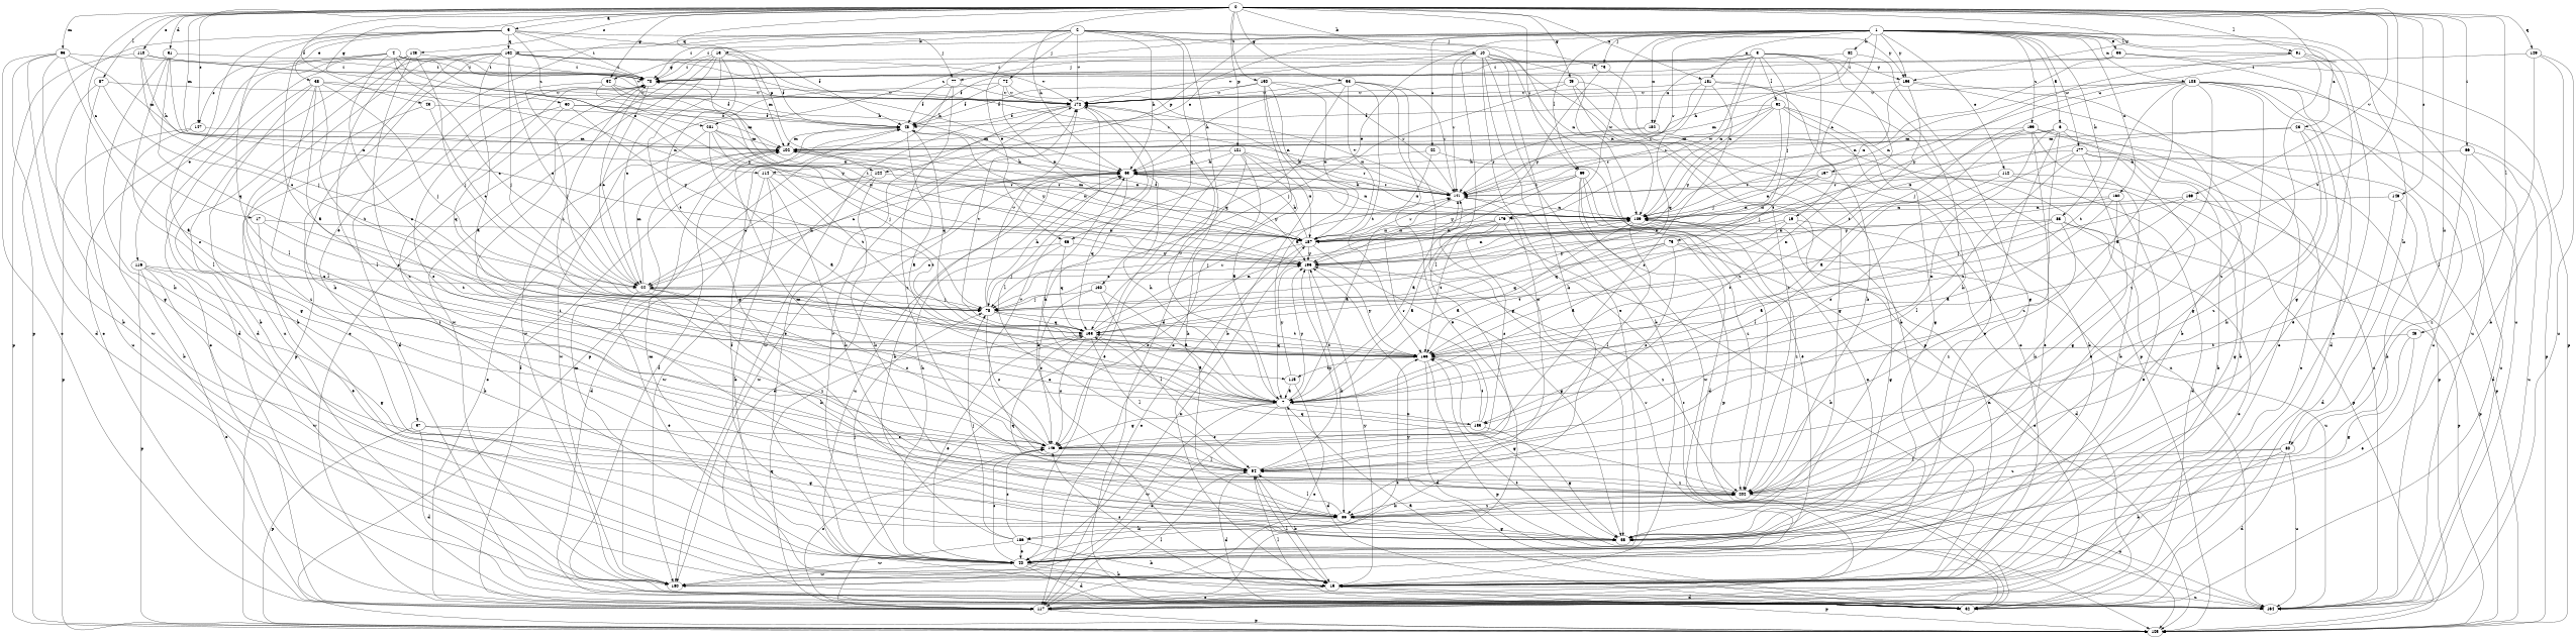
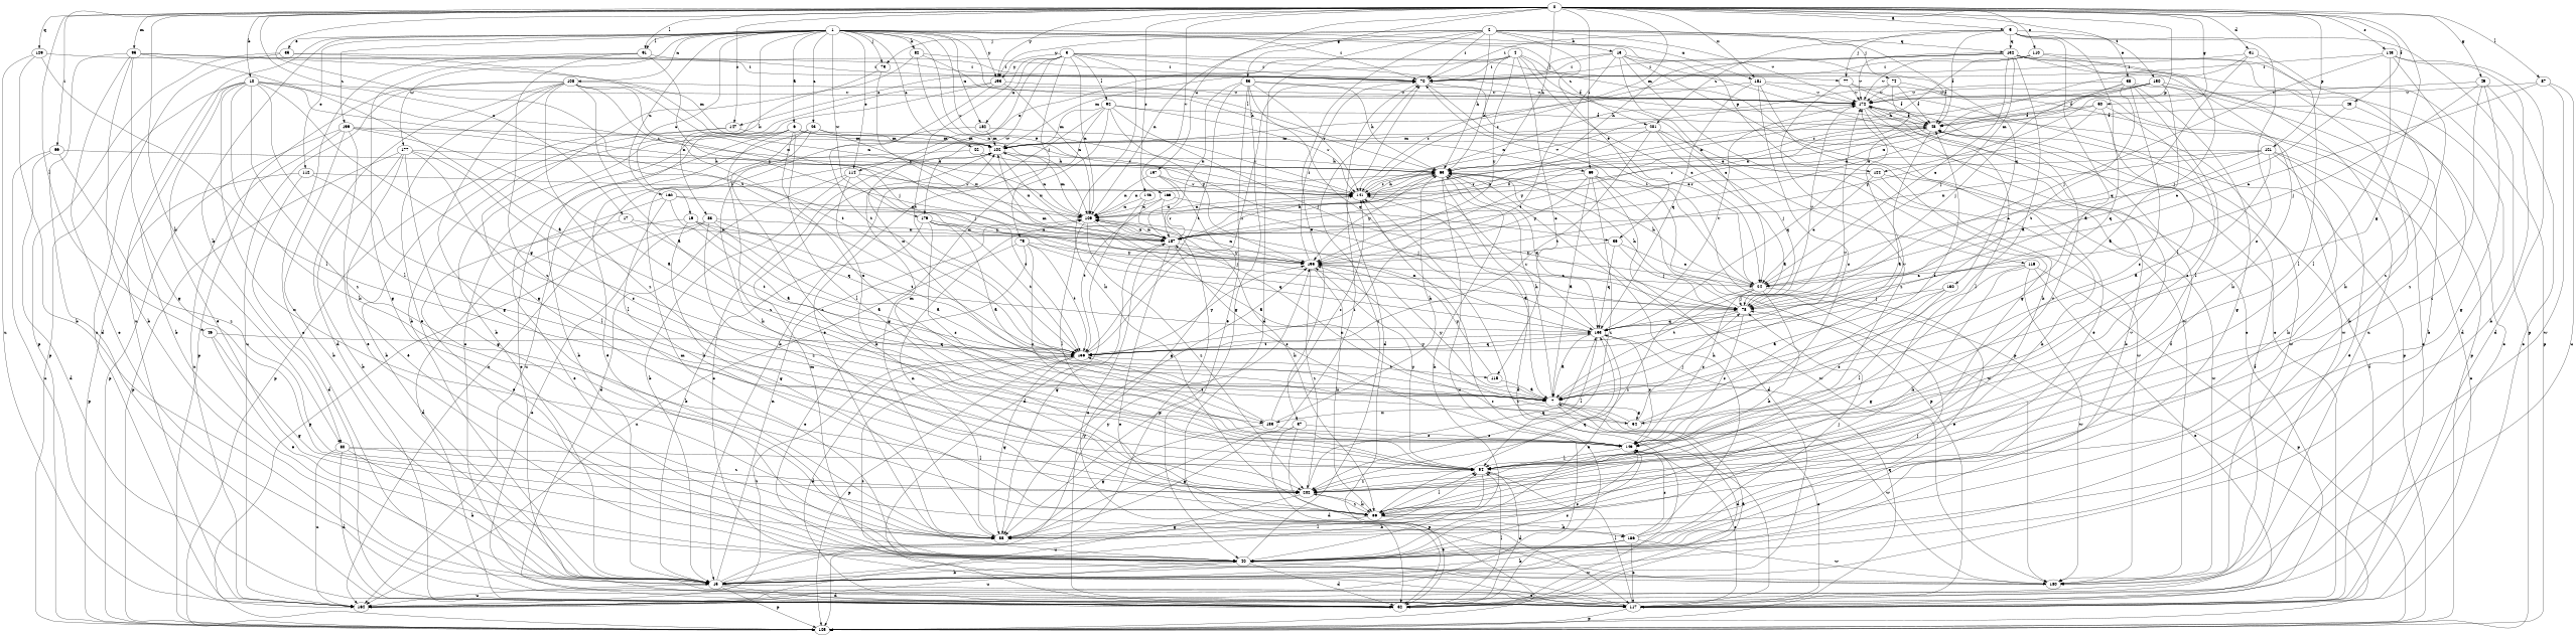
  strict digraph {
    0
    5
    10
    17
    31
    43
    46
    49
    50
    53
    54
    63
    66
    69
    80
    87
    91
    95
    102
    110
    121
    124
    129
    143
    146
    147
    150
    156
    157
    169
    181
    193
    70
    201
    132
    48
    77
    7
    38
    94
    125
    149
    141
    109
    172
    86
    15
    202
    40
    186
    187
    133
    24
    55
    117
    78
    195
    164
    32
    180
    115
    1
    6
    19
    22
    23
    35
    36
    73
    82
    83
    108
    112
    114
    160
    177
    179
    182
    199
    183
    92
    2
    13
    37
    74
    130
    3
    75
    4
    116
    0 -> 5 [label=a]
    0 -> 10 [label=b]
    0 -> 17 [label=c]
    0 -> 31 [label=d]
    0 -> 43 [label=f]
    0 -> 46 [label=l]
    0 -> 49 [label=g]
    0 -> 50 [label=g]
    0 -> 53 [label=g]
    0 -> 54 [label=g]
    0 -> 63 [label=h]
    0 -> 66 [label=i]
    0 -> 69 [label=i]
    0 -> 80 [label=k]
    0 -> 87 [label=l]
    0 -> 91 [label=l]
    0 -> 95 [label=m]
    0 -> 102 [label=m]
    0 -> 110 [label=o]
    0 -> 121 [label=p]
    0 -> 124 [label=p]
    0 -> 129 [label=q]
    0 -> 143 [label=s]
    0 -> 146 [label=s]
    0 -> 147 [label=s]
    0 -> 150 [label=t]
    0 -> 156 [label=t]
    0 -> 157 [label=u]
    0 -> 169 [label=v]
    0 -> 181 [label=x]
    0 -> 193 [label=y]
    5 -> 70 [label=i]
    5 -> 201 [label=z]
    5 -> 132 [label=q]
    5 -> 48 [label=f]
    5 -> 77 [label=j]
    5 -> 7 [label=a]
    5 -> 38 [label=e]
    5 -> 94 [label=l]
    5 -> 125 [label=p]
    5 -> 149 [label=s]
    10 -> 54 [label=g]
    10 -> 94 [label=l]
    10 -> 125 [label=p]
    10 -> 141 [label=r]
    10 -> 109 [label=n]
    10 -> 172 [label=v]
    10 -> 86 [label=k]
    10 -> 15 [label=b]
    10 -> 202 [label=z]
    10 -> 40 [label=e]
    10 -> 186 [label=x]
    17 -> 156 [label=t]
    17 -> 40 [label=e]
    17 -> 187 [label=x]
    31 -> 70 [label=i]
    31 -> 94 [label=l]
    31 -> 86 [label=k]
    31 -> 187 [label=x]
    31 -> 133 [label=q]
    43 -> 48 [label=f]
    43 -> 202 [label=z]
    43 -> 24 [label=c]
-   46 -> 156 [label=t]
+   46 -> 156 [label=q]
    46 -> 40 [label=e]
    46 -> 55 [label=g]
    49 -> 172 [label=v]
    49 -> 202 [label=z]
    49 -> 55 [label=g]
    49 -> 117 [label=o]
    49 -> 78 [label=j]
    50 -> 102 [label=m]
    50 -> 48 [label=f]
    50 -> 149 [label=s]
    50 -> 133 [label=q]
    50 -> 195 [label=y]
    53 -> 63 [label=h]
    53 -> 156 [label=t]
    53 -> 141 [label=r]
    53 -> 172 [label=v]
    53 -> 40 [label=e]
    53 -> 187 [label=x]
    53 -> 133 [label=q]
    53 -> 55 [label=g]
    54 -> 48 [label=f]
    54 -> 172 [label=v]
    54 -> 187 [label=x]
    54 -> 78 [label=j]
    54 -> 195 [label=y]
    63 -> 141 [label=r]
    63 -> 109 [label=n]
    63 -> 133 [label=q]
    63 -> 195 [label=y]
    63 -> 164 [label=u]
    63 -> 32 [label=d]
    63 -> 180 [label=w]
    66 -> 63 [label=h]
    66 -> 202 [label=z]
    66 -> 164 [label=u]
    66 -> 32 [label=d]
    69 -> 7 [label=a]
    69 -> 125 [label=p]
    69 -> 141 [label=r]
    69 -> 202 [label=z]
    69 -> 195 [label=y]
    69 -> 32 [label=d]
    69 -> 180 [label=w]
    80 -> 94 [label=l]
    80 -> 15 [label=b]
    80 -> 202 [label=z]
    80 -> 164 [label=u]
    80 -> 32 [label=d]
    87 -> 172 [label=v]
    87 -> 24 [label=c]
    87 -> 164 [label=u]
    87 -> 180 [label=w]
    91 -> 70 [label=i]
    91 -> 202 [label=z]
    91 -> 55 [label=g]
    91 -> 117 [label=o]
    91 -> 195 [label=y]
    95 -> 102 [label=m]
    95 -> 70 [label=i]
    95 -> 7 [label=a]
    95 -> 15 [label=b]
    95 -> 55 [label=g]
    95 -> 117 [label=o]
    95 -> 32 [label=d]
    102 -> 63 [label=h]
    102 -> 109 [label=n]
    102 -> 187 [label=x]
    102 -> 117 [label=o]
    110 -> 63 [label=h]
    110 -> 70 [label=i]
    110 -> 125 [label=p]
    110 -> 172 [label=v]
    110 -> 78 [label=j]
    121 -> 63 [label=h]
    121 -> 7 [label=a]
    121 -> 141 [label=r]
    121 -> 86 [label=k]
    121 -> 40 [label=e]
    121 -> 187 [label=x]
    121 -> 24 [label=c]
    121 -> 117 [label=o]
    124 -> 141 [label=r]
    124 -> 86 [label=k]
    124 -> 24 [label=c]
    124 -> 180 [label=w]
    129 -> 70 [label=i]
    129 -> 94 [label=l]
    129 -> 15 [label=b]
    129 -> 164 [label=u]
    143 -> 70 [label=i]
    143 -> 94 [label=l]
    143 -> 15 [label=b]
    143 -> 202 [label=z]
    143 -> 78 [label=j]
    143 -> 32 [label=d]
    146 -> 109 [label=n]
    146 -> 86 [label=k]
    146 -> 32 [label=d]
    147 -> 102 [label=m]
    147 -> 125 [label=p]
    147 -> 15 [label=b]
    150 -> 48 [label=f]
    150 -> 7 [label=a]
    150 -> 141 [label=r]
    150 -> 172 [label=v]
    150 -> 15 [label=b]
    150 -> 187 [label=x]
    150 -> 117 [label=o]
    156 -> 70 [label=i]
    156 -> 125 [label=p]
    156 -> 133 [label=q]
    156 -> 55 [label=g]
    156 -> 195 [label=y]
    156 -> 32 [label=d]
    156 -> 115 [label=t]
    157 -> 141 [label=r]
    157 -> 109 [label=n]
    157 -> 187 [label=x]
    157 -> 55 [label=g]
    169 -> 156 [label=t]
    169 -> 125 [label=p]
    169 -> 109 [label=n]
    169 -> 78 [label=j]
    181 -> 125 [label=p]
    181 -> 149 [label=s]
    181 -> 141 [label=r]
    181 -> 172 [label=v]
    181 -> 86 [label=k]
    181 -> 133 [label=q]
    193 -> 156 [label=t]
    193 -> 109 [label=n]
    193 -> 172 [label=v]
    193 -> 15 [label=b]
    193 -> 117 [label=o]
    70 -> 125 [label=p]
    70 -> 172 [label=v]
    70 -> 24 [label=c]
    70 -> 32 [label=d]
    201 -> 102 [label=m]
    201 -> 156 [label=t]
    201 -> 7 [label=a]
    201 -> 187 [label=x]
    201 -> 78 [label=j]
    201 -> 180 [label=w]
    132 -> 63 [label=h]
    132 -> 70 [label=i]
    132 -> 7 [label=a]
    132 -> 141 [label=r]
    132 -> 172 [label=v]
    132 -> 86 [label=k]
    132 -> 15 [label=b]
    132 -> 24 [label=c]
    132 -> 78 [label=j]
    132 -> 164 [label=u]
    132 -> 32 [label=d]
    48 -> 102 [label=m]
    48 -> 7 [label=a]
    48 -> 133 [label=q]
    48 -> 195 [label=y]
    77 -> 48 [label=f]
    77 -> 125 [label=p]
    77 -> 172 [label=v]
    77 -> 202 [label=z]
-   7 -> 149 [label=g]
+   7 -> 54 [label=g]
    7 -> 63 [label=h]
    7 -> 172 [label=v]
    7 -> 117 [label=o]
    7 -> 195 [label=y]
    7 -> 32 [label=d]
    7 -> 180 [label=w]
    7 -> 183 [label=x]
    38 -> 156 [label=t]
    38 -> 94 [label=l]
    38 -> 149 [label=s]
    38 -> 109 [label=n]
    38 -> 172 [label=v]
    38 -> 55 [label=g]
    38 -> 117 [label=o]
    38 -> 78 [label=j]
    94 -> 15 [label=b]
    94 -> 202 [label=z]
    94 -> 195 [label=y]
    94 -> 32 [label=d]
    149 -> 102 [label=m]
    149 -> 94 [label=l]
    141 -> 63 [label=h]
    141 -> 7 [label=a]
    141 -> 109 [label=n]
    141 -> 172 [label=v]
    109 -> 102 [label=m]
    109 -> 7 [label=a]
    109 -> 94 [label=l]
    109 -> 202 [label=z]
    109 -> 187 [label=x]
    172 -> 48 [label=f]
    172 -> 94 [label=l]
    172 -> 15 [label=b]
    172 -> 40 [label=e]
    172 -> 180 [label=w]
    86 -> 94 [label=l]
    86 -> 202 [label=z]
    86 -> 186 [label=k]
    86 -> 133 [label=q]
    86 -> 55 [label=g]
    15 -> 94 [label=l]
    15 -> 125 [label=p]
    15 -> 149 [label=s]
    15 -> 109 [label=n]
    15 -> 117 [label=o]
    15 -> 195 [label=y]
    15 -> 164 [label=u]
    15 -> 32 [label=d]
    202 -> 172 [label=v]
    202 -> 86 [label=k]
    202 -> 133 [label=q]
    202 -> 164 [label=u]
    40 -> 63 [label=h]
    40 -> 102 [label=m]
    40 -> 70 [label=i]
    40 -> 48 [label=f]
    40 -> 149 [label=s]
    40 -> 172 [label=v]
    40 -> 15 [label=b]
    40 -> 78 [label=j]
    40 -> 164 [label=u]
    40 -> 32 [label=d]
    40 -> 180 [label=w]
    186 -> 63 [label=h]
    186 -> 149 [label=s]
    186 -> 15 [label=b]
    186 -> 40 [label=e]
-   115 -> 117 [label=o]
+   186 -> 117 [label=o]
    186 -> 78 [label=j]
    186 -> 180 [label=w]
    187 -> 63 [label=h]
    187 -> 48 [label=f]
    187 -> 149 [label=s]
    187 -> 141 [label=r]
    187 -> 109 [label=n]
    187 -> 55 [label=g]
    187 -> 117 [label=o]
    187 -> 195 [label=y]
    133 -> 156 [label=t]
    133 -> 7 [label=a]
    133 -> 94 [label=l]
    133 -> 149 [label=s]
    133 -> 141 [label=r]
    133 -> 109 [label=n]
    133 -> 172 [label=v]
    133 -> 40 [label=e]
    24 -> 63 [label=h]
    24 -> 102 [label=m]
    24 -> 70 [label=i]
    24 -> 149 [label=s]
    24 -> 86 [label=k]
    24 -> 202 [label=z]
    24 -> 40 [label=e]
    24 -> 78 [label=j]
    55 -> 70 [label=i]
    55 -> 109 [label=n]
    117 -> 156 [label=t]
    117 -> 48 [label=f]
    117 -> 94 [label=l]
    117 -> 125 [label=p]
    117 -> 149 [label=s]
    117 -> 141 [label=r]
    117 -> 133 [label=q]
    78 -> 63 [label=h]
    78 -> 156 [label=t]
    78 -> 149 [label=s]
    78 -> 172 [label=v]
    78 -> 133 [label=q]
    195 -> 70 [label=i]
    195 -> 109 [label=n]
    195 -> 86 [label=k]
    195 -> 202 [label=z]
    195 -> 24 [label=c]
    164 -> 156 [label=t]
    164 -> 48 [label=f]
    32 -> 7 [label=a]
    32 -> 94 [label=l]
    32 -> 141 [label=r]
    32 -> 195 [label=y]
    180 -> 102 [label=m]
    180 -> 187 [label=x]
    115 -> 7 [label=a]
    115 -> 195 [label=y]
    1 -> 69 [label=l]
    1 -> 80 [label=k]
    1 -> 91 [label=l]
    1 -> 124 [label=p]
    1 -> 181 [label=x]
    1 -> 193 [label=y]
    1 -> 70 [label=i]
    1 -> 201 [label=z]
    1 -> 141 [label=r]
    1 -> 164 [label=u]
    1 -> 6 [label=a]
    1 -> 19 [label=c]
    1 -> 22 [label=c]
    1 -> 23 [label=c]
    1 -> 35 [label=e]
    1 -> 36 [label=e]
    1 -> 73 [label=j]
    1 -> 82 [label=k]
    1 -> 83 [label=k]
    1 -> 108 [label=n]
    1 -> 112 [label=o]
    1 -> 114 [label=o]
    1 -> 160 [label=u]
    1 -> 177 [label=w]
    1 -> 179 [label=w]
    1 -> 182 [label=x]
    1 -> 199 [label=z]
    6 -> 102 [label=m]
    6 -> 94 [label=l]
    6 -> 141 [label=r]
    6 -> 15 [label=b]
    6 -> 202 [label=z]
    6 -> 117 [label=o]
    6 -> 183 [label=x]
    19 -> 7 [label=a]
    19 -> 187 [label=x]
    19 -> 133 [label=q]
    19 -> 55 [label=g]
    19 -> 32 [label=d]
    22 -> 63 [label=h]
    22 -> 40 [label=e]
    22 -> 187 [label=x]
    23 -> 102 [label=m]
    23 -> 86 [label=k]
    23 -> 202 [label=z]
    23 -> 187 [label=x]
    23 -> 164 [label=u]
    35 -> 70 [label=i]
    35 -> 125 [label=p]
    35 -> 187 [label=x]
    35 -> 164 [label=u]
    36 -> 133 [label=q]
    36 -> 24 [label=c]
    36 -> 78 [label=j]
    36 -> 195 [label=y]
    73 -> 15 [label=b]
    73 -> 195 [label=y]
    82 -> 63 [label=h]
    82 -> 70 [label=i]
    82 -> 109 [label=n]
    82 -> 55 [label=g]
    83 -> 156 [label=t]
    83 -> 7 [label=a]
    83 -> 125 [label=p]
    83 -> 202 [label=z]
    83 -> 187 [label=x]
    83 -> 117 [label=o]
    108 -> 156 [label=t]
    108 -> 7 [label=a]
    108 -> 125 [label=p]
    108 -> 109 [label=n]
    108 -> 172 [label=v]
    108 -> 202 [label=z]
    108 -> 40 [label=e]
    108 -> 55 [label=g]
    108 -> 78 [label=j]
    108 -> 164 [label=u]
    108 -> 32 [label=d]
    112 -> 94 [label=l]
    112 -> 125 [label=p]
    112 -> 141 [label=r]
    112 -> 32 [label=d]
    114 -> 156 [label=t]
    114 -> 141 [label=r]
    114 -> 86 [label=k]
    114 -> 15 [label=b]
    114 -> 32 [label=d]
    160 -> 7 [label=a]
    160 -> 109 [label=n]
    160 -> 86 [label=k]
    160 -> 40 [label=e]
    160 -> 195 [label=y]
    177 -> 63 [label=h]
    177 -> 94 [label=l]
    177 -> 125 [label=p]
    177 -> 149 [label=s]
    177 -> 15 [label=b]
    177 -> 40 [label=e]
    177 -> 55 [label=g]
    179 -> 156 [label=t]
    179 -> 7 [label=a]
    179 -> 149 [label=s]
    179 -> 15 [label=b]
    179 -> 187 [label=x]
    179 -> 78 [label=j]
    182 -> 102 [label=m]
    182 -> 141 [label=r]
    182 -> 164 [label=u]
    199 -> 102 [label=m]
    199 -> 7 [label=a]
    199 -> 125 [label=p]
    199 -> 15 [label=b]
    199 -> 40 [label=e]
    199 -> 78 [label=j]
    199 -> 164 [label=u]
    183 -> 63 [label=h]
    183 -> 156 [label=t]
    183 -> 149 [label=s]
    183 -> 141 [label=r]
    183 -> 55 [label=g]
    92 -> 102 [label=m]
    92 -> 48 [label=f]
    92 -> 141 [label=r]
    92 -> 15 [label=b]
    92 -> 40 [label=e]
    92 -> 55 [label=g]
    92 -> 78 [label=j]
    92 -> 195 [label=y]
    2 -> 63 [label=h]
    2 -> 193 [label=y]
    2 -> 70 [label=i]
    2 -> 132 [label=q]
    2 -> 109 [label=n]
    2 -> 172 [label=v]
    2 -> 32 [label=d]
    2 -> 36 [label=e]
    2 -> 73 [label=j]
    2 -> 13 [label=b]
    2 -> 37 [label=e]
    2 -> 74 [label=j]
    2 -> 130 [label=q]
    13 -> 102 [label=m]
    13 -> 156 [label=t]
    13 -> 70 [label=i]
    13 -> 48 [label=f]
    13 -> 24 [label=c]
    13 -> 55 [label=g]
    13 -> 117 [label=o]
    13 -> 180 [label=w]
    37 -> 125 [label=p]
    37 -> 149 [label=s]
    37 -> 55 [label=g]
    37 -> 32 [label=d]
    74 -> 48 [label=f]
    74 -> 109 [label=n]
    74 -> 172 [label=v]
    74 -> 187 [label=x]
    74 -> 180 [label=w]
    130 -> 7 [label=a]
    130 -> 94 [label=l]
    130 -> 149 [label=s]
    130 -> 78 [label=j]
    3 -> 156 [label=t]
    3 -> 193 [label=y]
    3 -> 70 [label=i]
    3 -> 48 [label=f]
    3 -> 77 [label=j]
    3 -> 109 [label=n]
    3 -> 86 [label=k]
    3 -> 179 [label=w]
    3 -> 182 [label=x]
    3 -> 183 [label=x]
    3 -> 92 [label=l]
    3 -> 75 [label=j]
    75 -> 156 [label=t]
    75 -> 149 [label=s]
    75 -> 133 [label=q]
    75 -> 117 [label=o]
    75 -> 195 [label=y]
    75 -> 164 [label=u]
    4 -> 63 [label=h]
    4 -> 147 [label=s]
    4 -> 70 [label=i]
    4 -> 24 [label=c]
    4 -> 117 [label=o]
    4 -> 195 [label=y]
    4 -> 115 [label=o]
    4 -> 114 [label=o]
    4 -> 116 [label=o]
    116 -> 125 [label=p]
    116 -> 86 [label=k]
    116 -> 24 [label=c]
    116 -> 55 [label=g]
    116 -> 117 [label=o]
    116 -> 180 [label=w]
  }
